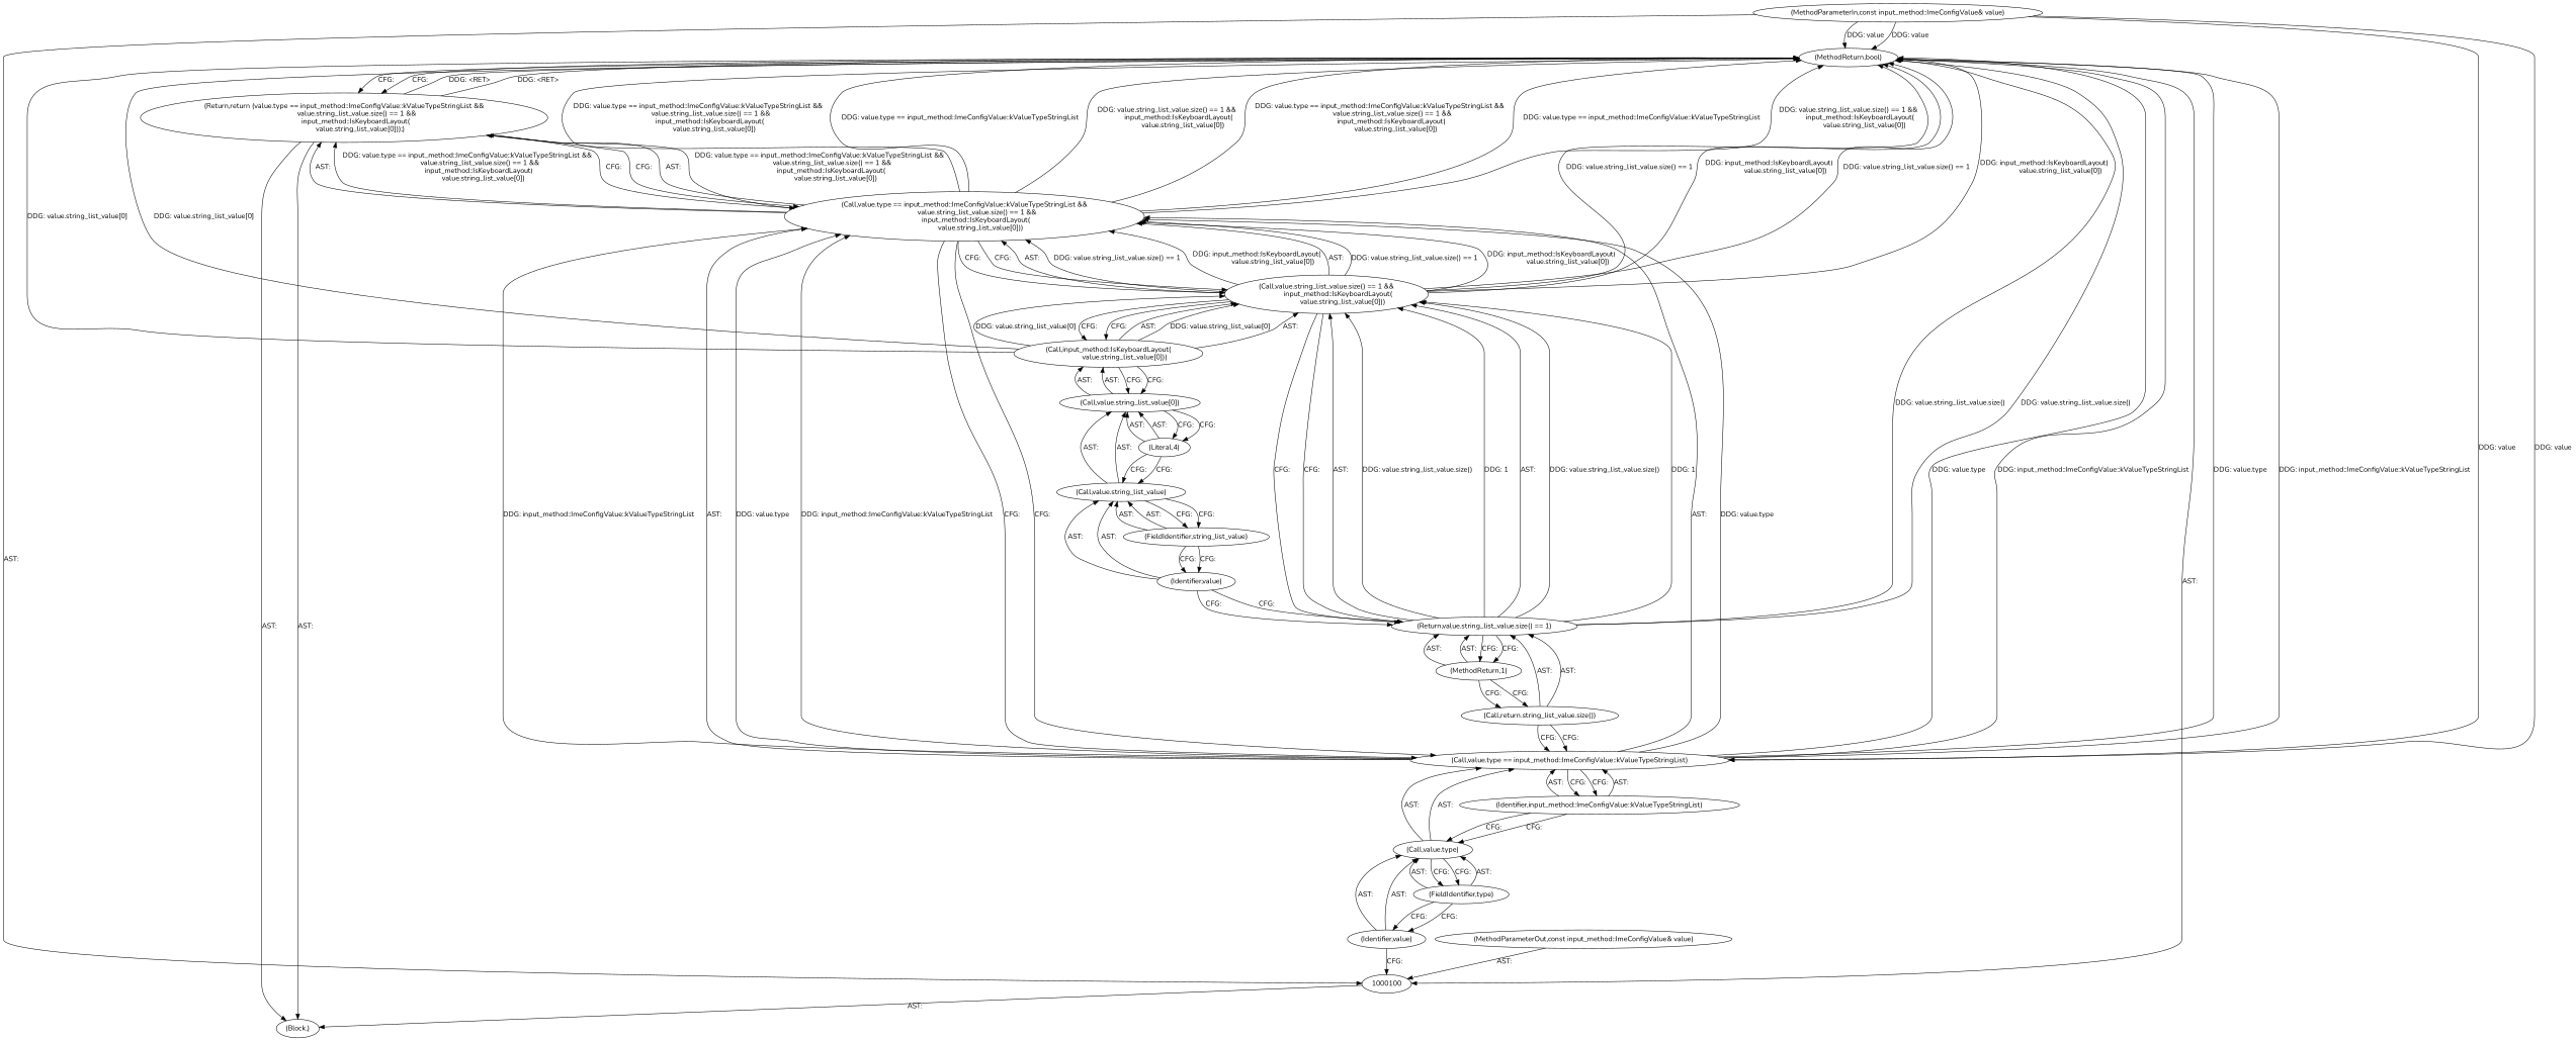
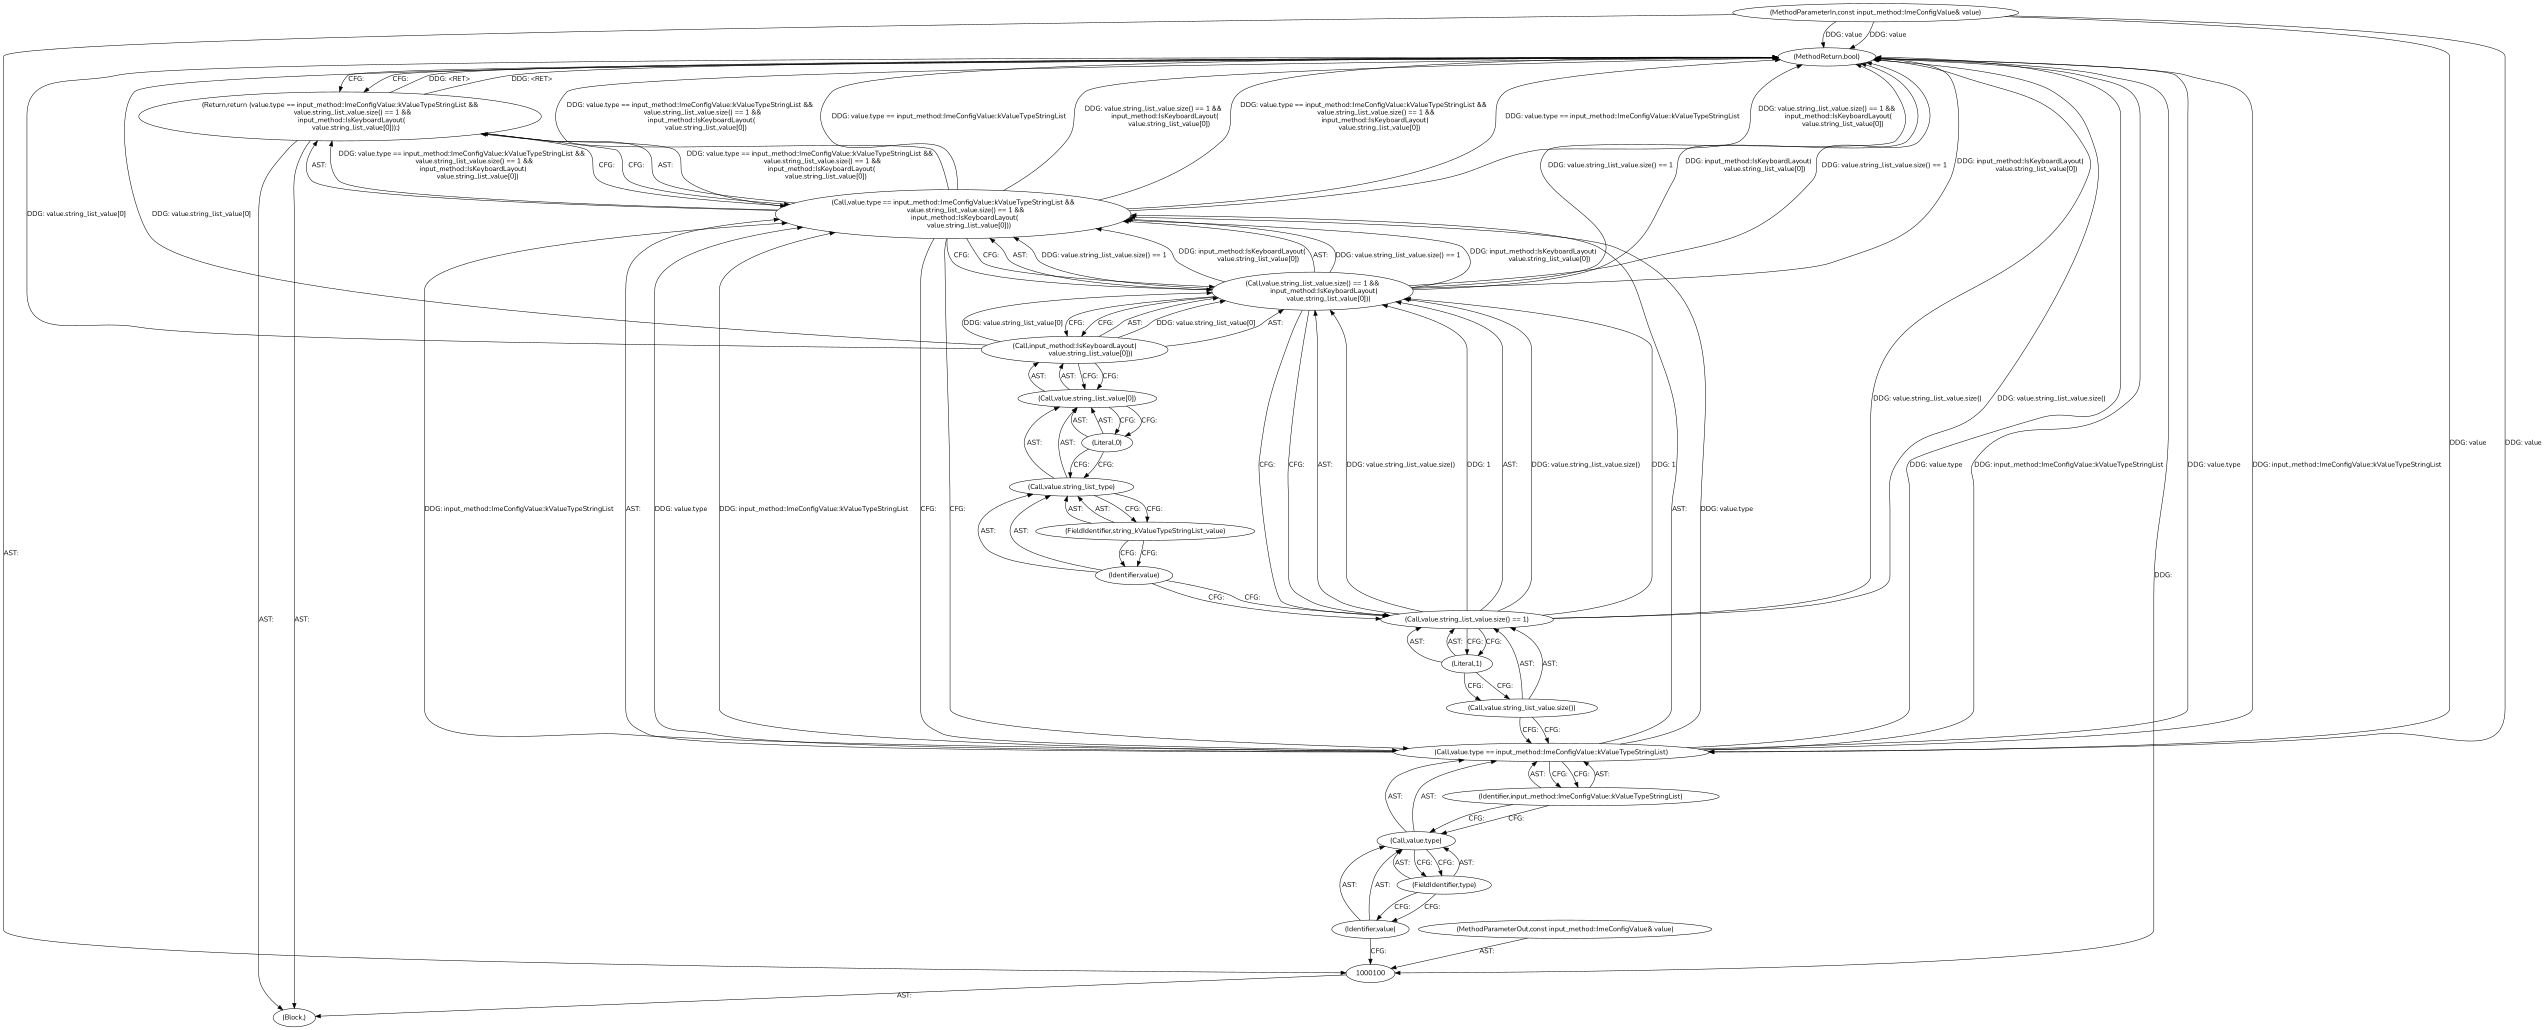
  digraph {
    fontname=Nunito
    node [fontname=Nunito]
    edge [fontname=Nunito]
    n1 [label="(MethodReturn,bool)"]
    n2 [label="(Return,return (value.type == input_method::ImeConfigValue::kValueTypeStringList &&\n             value.string_list_value.size() == 1 &&\n            input_method::IsKeyboardLayout(\n                 value.string_list_value[0]));)"]
    1000100
    n4 [label="(Block,)"]
    n5 [label="(Call,value.type == input_method::ImeConfigValue::kValueTypeStringList &&\n             value.string_list_value.size() == 1 &&\n            input_method::IsKeyboardLayout(\n                 value.string_list_value[0]))"]
    n6 [label="(MethodParameterIn,const input_method::ImeConfigValue& value)"]
    n7 [label="(Call,value.type == input_method::ImeConfigValue::kValueTypeStringList)"]
    n8 [label="(Identifier,input_method::ImeConfigValue::kValueTypeStringList)"]
    n9 [label="(MethodParameterOut,const input_method::ImeConfigValue& value)"]
    n10 [label="(Call,value.string_list_value.size() == 1 &&\n            input_method::IsKeyboardLayout(\n                 value.string_list_value[0]))"]
-   n11 [label="(Return,value.string_list_value.size() == 1)"]
+   n11 [label="(Call,value.string_list_value.size() == 1)"]
    n12 [label="(Call,input_method::IsKeyboardLayout(\n                 value.string_list_value[0]))"]
    n13 [label="(Call,value.type)"]
    n14 [label="(FieldIdentifier,type)"]
    n15 [label="(Identifier,value)"]
-   n16 [label="(MethodReturn,1)"]
+   n16 [label="(Literal,1)"]
    n17 [label="(Call,value.string_list_value[0])"]
-   n18 [label="(Call,return.string_list_value.size())"]
-   n19 [label="(Literal,4)"]
-   n20 [label="(Call,value.string_list_value)"]
-   n21 [label="(FieldIdentifier,string_list_value)"]
+   n18 [label="(Call,value.string_list_value.size())"]
+   n19 [label="(Literal,0)"]
+   n20 [label="(Call,value.string_list_type)"]
+   n21 [label="(FieldIdentifier,string_kValueTypeStringList_value)"]
    n22 [label="(Identifier,value)"]
    n1 -> n2 [label="CFG: "]
    n1 -> n2 [label="CFG: "]
-   n1 -> 1000100 [label="AST: "]
+   n1 -> 1000100 [label="DDG: "]
    n2 -> n1 [label="DDG: <RET>"]
    n2 -> n1 [label="DDG: <RET>"]
    n2 -> n4 [label="AST: "]
    n2 -> n4 [label="AST: "]
    n2 -> n5 [label="CFG: "]
    n2 -> n5 [label="CFG: "]
    1000100 -> n4 [label="AST: "]
    n5 -> n1 [label="DDG: value.type == input_method::ImeConfigValue::kValueTypeStringList &&\n             value.string_list_value.size() == 1 &&\n            input_method::IsKeyboardLayout(\n                 value.string_list_value[0])"]
    n5 -> n1 [label="DDG: value.type == input_method::ImeConfigValue::kValueTypeStringList"]
    n5 -> n1 [label="DDG: value.string_list_value.size() == 1 &&\n            input_method::IsKeyboardLayout(\n                 value.string_list_value[0])"]
    n5 -> n1 [label="DDG: value.type == input_method::ImeConfigValue::kValueTypeStringList &&\n             value.string_list_value.size() == 1 &&\n            input_method::IsKeyboardLayout(\n                 value.string_list_value[0])"]
    n5 -> n1 [label="DDG: value.type == input_method::ImeConfigValue::kValueTypeStringList"]
    n5 -> n1 [label="DDG: value.string_list_value.size() == 1 &&\n            input_method::IsKeyboardLayout(\n                 value.string_list_value[0])"]
    n5 -> n2 [label="AST: "]
    n5 -> n2 [label="DDG: value.type == input_method::ImeConfigValue::kValueTypeStringList &&\n             value.string_list_value.size() == 1 &&\n            input_method::IsKeyboardLayout(\n                 value.string_list_value[0])"]
    n5 -> n2 [label="AST: "]
    n5 -> n2 [label="DDG: value.type == input_method::ImeConfigValue::kValueTypeStringList &&\n             value.string_list_value.size() == 1 &&\n            input_method::IsKeyboardLayout(\n                 value.string_list_value[0])"]
    n5 -> n7 [label="CFG: "]
    n5 -> n7 [label="CFG: "]
    n5 -> n10 [label="CFG: "]
    n5 -> n10 [label="CFG: "]
    n6 -> n1 [label="DDG: value"]
    n6 -> n1 [label="DDG: value"]
    n6 -> 1000100 [label="AST: "]
    n6 -> n7 [label="DDG: value"]
    n6 -> n7 [label="DDG: value"]
    n7 -> n1 [label="DDG: value.type"]
    n7 -> n1 [label="DDG: input_method::ImeConfigValue::kValueTypeStringList"]
    n7 -> n1 [label="DDG: value.type"]
    n7 -> n1 [label="DDG: input_method::ImeConfigValue::kValueTypeStringList"]
    n7 -> n5 [label="AST: "]
    n7 -> n5 [label="DDG: value.type"]
    n7 -> n5 [label="DDG: input_method::ImeConfigValue::kValueTypeStringList"]
    n7 -> n5 [label="AST: "]
    n7 -> n5 [label="DDG: value.type"]
    n7 -> n5 [label="DDG: input_method::ImeConfigValue::kValueTypeStringList"]
    n7 -> n8 [label="CFG: "]
    n7 -> n8 [label="CFG: "]
    n8 -> n7 [label="AST: "]
    n8 -> n7 [label="AST: "]
    n8 -> n13 [label="CFG: "]
    n8 -> n13 [label="CFG: "]
    n9 -> 1000100 [label="AST: "]
    n10 -> n1 [label="DDG: input_method::IsKeyboardLayout(\n                 value.string_list_value[0])"]
    n10 -> n1 [label="DDG: value.string_list_value.size() == 1"]
    n10 -> n1 [label="DDG: input_method::IsKeyboardLayout(\n                 value.string_list_value[0])"]
    n10 -> n1 [label="DDG: value.string_list_value.size() == 1"]
    n10 -> n5 [label="AST: "]
    n10 -> n5 [label="DDG: value.string_list_value.size() == 1"]
    n10 -> n5 [label="DDG: input_method::IsKeyboardLayout(\n                 value.string_list_value[0])"]
    n10 -> n5 [label="AST: "]
    n10 -> n5 [label="DDG: value.string_list_value.size() == 1"]
    n10 -> n5 [label="DDG: input_method::IsKeyboardLayout(\n                 value.string_list_value[0])"]
    n10 -> n11 [label="CFG: "]
    n10 -> n11 [label="CFG: "]
    n10 -> n12 [label="CFG: "]
    n10 -> n12 [label="CFG: "]
    n11 -> n1 [label="DDG: value.string_list_value.size()"]
    n11 -> n1 [label="DDG: value.string_list_value.size()"]
    n11 -> n10 [label="AST: "]
    n11 -> n10 [label="DDG: value.string_list_value.size()"]
    n11 -> n10 [label="DDG: 1"]
    n11 -> n10 [label="AST: "]
    n11 -> n10 [label="DDG: value.string_list_value.size()"]
    n11 -> n10 [label="DDG: 1"]
    n11 -> n16 [label="CFG: "]
    n11 -> n16 [label="CFG: "]
    n12 -> n1 [label="DDG: value.string_list_value[0]"]
    n12 -> n1 [label="DDG: value.string_list_value[0]"]
    n12 -> n10 [label="AST: "]
    n12 -> n10 [label="DDG: value.string_list_value[0]"]
    n12 -> n10 [label="AST: "]
    n12 -> n10 [label="DDG: value.string_list_value[0]"]
    n12 -> n17 [label="CFG: "]
    n12 -> n17 [label="CFG: "]
    n13 -> n7 [label="AST: "]
    n13 -> n7 [label="AST: "]
    n13 -> n14 [label="CFG: "]
    n13 -> n14 [label="CFG: "]
    n14 -> n13 [label="AST: "]
    n14 -> n13 [label="AST: "]
    n14 -> n15 [label="CFG: "]
    n14 -> n15 [label="CFG: "]
    n15 -> 1000100 [label="CFG: "]
    n15 -> n13 [label="AST: "]
    n15 -> n13 [label="AST: "]
    n16 -> n11 [label="AST: "]
    n16 -> n11 [label="AST: "]
    n16 -> n18 [label="CFG: "]
    n16 -> n18 [label="CFG: "]
    n17 -> n12 [label="AST: "]
    n17 -> n12 [label="AST: "]
    n17 -> n19 [label="CFG: "]
    n17 -> n19 [label="CFG: "]
    n18 -> n7 [label="CFG: "]
    n18 -> n7 [label="CFG: "]
    n18 -> n11 [label="AST: "]
    n18 -> n11 [label="AST: "]
    n19 -> n17 [label="AST: "]
    n19 -> n17 [label="AST: "]
    n19 -> n20 [label="CFG: "]
    n19 -> n20 [label="CFG: "]
    n20 -> n17 [label="AST: "]
    n20 -> n17 [label="AST: "]
    n20 -> n21 [label="CFG: "]
    n20 -> n21 [label="CFG: "]
    n21 -> n20 [label="AST: "]
    n21 -> n20 [label="AST: "]
    n21 -> n22 [label="CFG: "]
    n21 -> n22 [label="CFG: "]
    n22 -> n11 [label="CFG: "]
    n22 -> n11 [label="CFG: "]
    n22 -> n20 [label="AST: "]
    n22 -> n20 [label="AST: "]
  }
